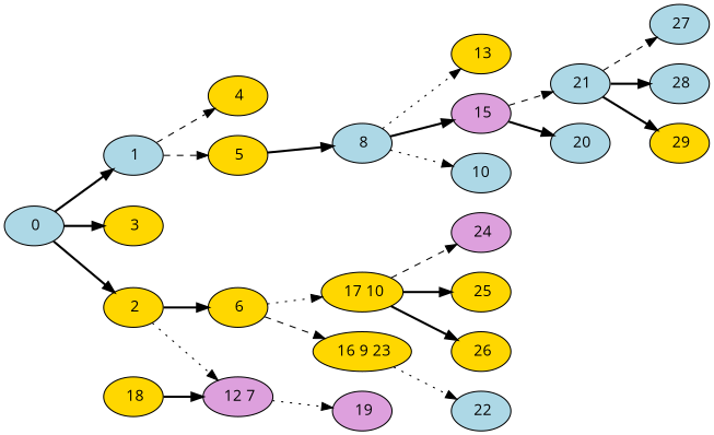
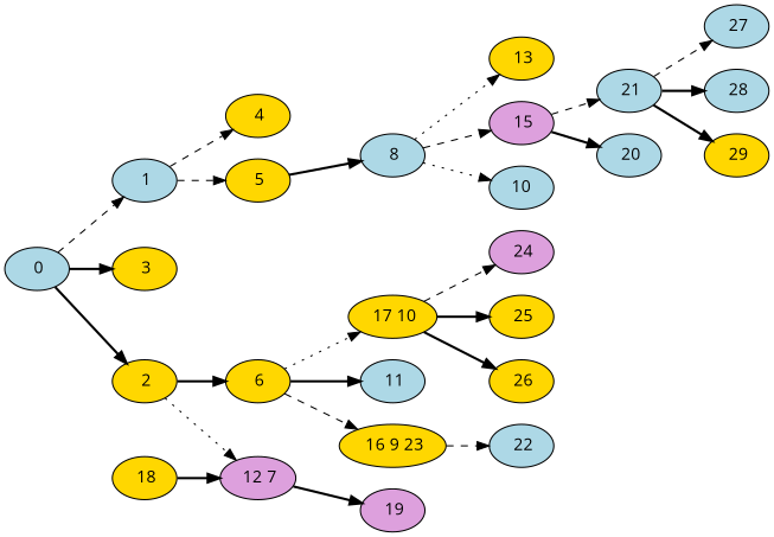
  digraph {
    fontname="Open Sans"
    rankdir=LR
    node [fillcolor=gold fontname="Open Sans" style=filled]
    edge [fontname="Open Sans" style=bold]
    " 0" [fillcolor=lightblue]
    " 1" [fillcolor=lightblue]
    " 3"
    " 2"
    " 4"
    " 5"
    " 6"
    " 12 7" [fillcolor=plum]
    " 8" [fillcolor=lightblue]
    " 17 10"
+   " 11" [fillcolor=lightblue]
    " 16 9 23"
    " 19" [fillcolor=plum]
    " 13"
    " 15" [fillcolor=plum]
    n16 [fillcolor=lightblue label=10]
    " 24" [fillcolor=plum]
    " 25"
    " 26"
    " 22" [fillcolor=lightblue]
    " 18"
    " 21" [fillcolor=lightblue]
    " 20" [fillcolor=lightblue]
    " 27" [fillcolor=lightblue]
    " 28" [fillcolor=lightblue]
    " 29"
-   " 0" -> " 1"
+   " 0" -> " 1" [style=dashed]
    " 0" -> " 3"
    " 0" -> " 2"
    " 1" -> " 4" [style=dashed]
    " 1" -> " 5" [style=dashed]
    " 2" -> " 6"
    " 2" -> " 12 7" [style=dotted]
    " 5" -> " 8"
    " 6" -> " 17 10" [style=dotted]
+   " 6" -> " 11"
    " 6" -> " 16 9 23" [style=dashed]
-   " 12 7" -> " 19" [style=dotted]
+   " 12 7" -> " 19"
    " 8" -> " 13" [style=dotted]
-   " 8" -> " 15"
+   " 8" -> " 15" [style=dashed]
    " 8" -> n16 [style=dotted]
    " 17 10" -> " 24" [style=dashed]
    " 17 10" -> " 25"
    " 17 10" -> " 26"
-   " 16 9 23" -> " 22" [style=dotted]
+   " 16 9 23" -> " 22" [style=dashed]
    " 15" -> " 21" [style=dashed]
    " 15" -> " 20"
    " 18" -> " 12 7"
    " 21" -> " 27" [style=dashed]
    " 21" -> " 28"
    " 21" -> " 29"
  }
